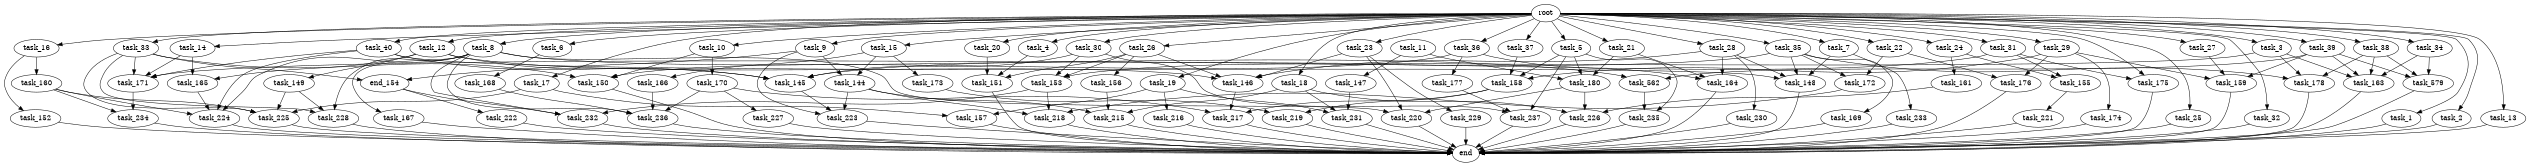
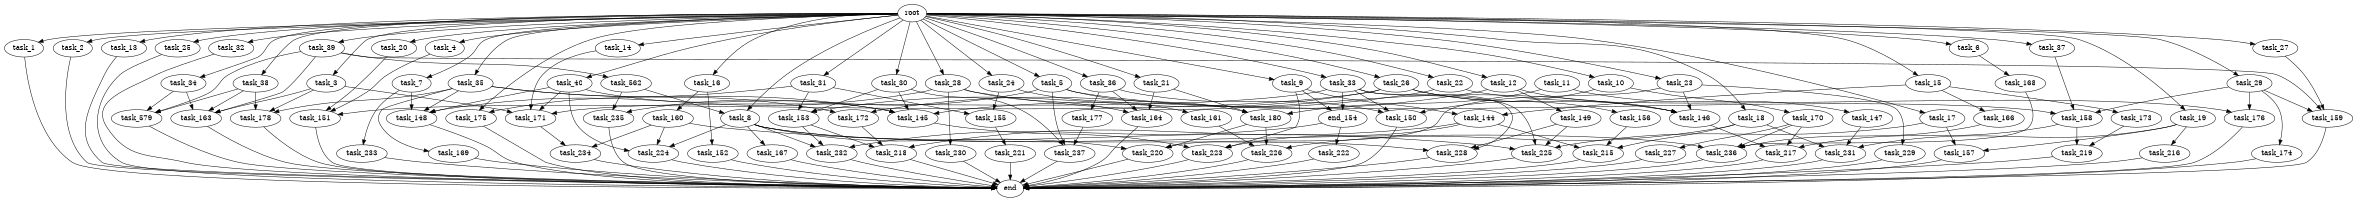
  digraph {
    root
    task_1
    task_2
    task_3
    task_4
    task_5
    task_6
    task_7
    task_8
    task_9
    task_10
    task_12
    task_13
    task_14
    task_15
    task_16
    task_17
    task_18
    task_19
    task_20
    task_21
    task_22
    task_23
    task_24
    task_25
    task_26
    task_27
    task_28
    task_29
    task_30
    task_31
    task_32
    task_33
    task_34
    task_35
    task_36
    task_37
    task_38
    task_39
    task_40
    task_175
    end
    task_163
    task_171
    task_178
    task_151
    task_158
    task_180
    task_235
    task_237
    task_168
    task_148
    task_233
    n54 [label=task_562]
    task_167
    task_220
    task_224
    task_228
    task_232
    task_236
    task_144
    n62 [label=end_154]
    task_223
    task_150
    task_170
    task_11
    task_147
    task_145
    task_146
    task_149
-   task_165
    task_166
    task_173
    task_152
    task_160
    task_157
    task_225
    task_215
    task_226
    task_231
    task_216
    task_164
    task_172
    task_176
    task_229
    task_155
    task_161
    task_153
    task_156
    task_159
    task_230
    task_174
    n93 [label=task_579]
    task_169
    task_177
    task_234
    task_217
    task_219
    task_218
    task_222
    task_227
    task_221
    root -> task_1
    root -> task_2
    root -> task_3
    root -> task_4
    root -> task_5
    root -> task_6
    root -> task_7
    root -> task_8
    root -> task_9
    root -> task_10
    root -> task_12
    root -> task_13
    root -> task_14
    root -> task_15
    root -> task_16
    root -> task_17
    root -> task_18
    root -> task_19
    root -> task_20
    root -> task_21
    root -> task_22
    root -> task_23
    root -> task_24
    root -> task_25
    root -> task_26
    root -> task_27
    root -> task_28
    root -> task_29
    root -> task_30
    root -> task_31
    root -> task_32
    root -> task_33
    root -> task_34
    root -> task_35
    root -> task_36
    root -> task_37
    root -> task_38
    root -> task_39
    root -> task_40
    root -> task_175
    task_1 -> end
    task_2 -> end
    task_3 -> task_163
    task_3 -> task_171
    task_3 -> task_178
    task_4 -> task_151
    task_5 -> task_158
    task_5 -> task_180
    task_5 -> task_235
    task_5 -> task_237
    task_6 -> task_168
    task_7 -> task_148
    task_7 -> task_233
-   task_8 -> n54
+   n54 -> task_8
    task_8 -> task_167
    task_8 -> task_220
    task_8 -> task_224
    task_8 -> task_228
    task_8 -> task_232
    task_8 -> task_236
    task_9 -> task_144
    task_9 -> n62
    task_9 -> task_223
    task_10 -> task_150
    task_10 -> task_170
    task_12 -> task_145
    task_12 -> task_146
    task_12 -> task_149
-   task_12 -> task_165
    task_13 -> end
    task_14 -> task_171
-   task_14 -> task_165
    task_15 -> task_144
    task_15 -> task_166
    task_15 -> task_173
    task_16 -> task_152
    task_16 -> task_160
    task_17 -> task_157
    task_17 -> task_225
    task_18 -> task_215
    task_18 -> task_226
    task_18 -> task_231
    task_19 -> task_157
    task_19 -> task_231
    task_19 -> task_216
    task_20 -> task_151
    task_21 -> task_180
    task_21 -> task_164
    task_22 -> task_172
    task_22 -> task_176
    task_23 -> task_220
    task_23 -> task_146
    task_23 -> task_229
    task_24 -> task_155
    task_24 -> task_161
    task_25 -> end
    task_26 -> task_151
    task_26 -> task_146
    task_26 -> task_153
    task_26 -> task_156
    task_27 -> task_159
    task_28 -> task_148
    task_28 -> task_146
    task_28 -> task_164
    task_28 -> task_230
    task_29 -> task_158
    task_29 -> task_176
    task_29 -> task_159
    task_29 -> task_174
    task_30 -> task_237
    task_30 -> task_145
    task_30 -> task_153
    task_31 -> task_175
    task_31 -> task_155
    task_31 -> task_153
    task_32 -> end
    task_33 -> task_171
    task_33 -> task_228
    task_33 -> n62
    task_33 -> task_150
    task_33 -> task_225
    task_34 -> task_163
    task_34 -> n93
    task_35 -> task_178
    task_35 -> task_148
    task_35 -> task_145
    task_35 -> task_172
    task_35 -> task_169
    task_36 -> task_150
    task_36 -> task_164
    task_36 -> task_177
    task_37 -> task_158
    task_38 -> task_163
    task_38 -> task_178
    task_38 -> n93
    task_39 -> task_163
    task_39 -> n54
    task_39 -> task_159
    task_39 -> n93
    task_40 -> task_171
    task_40 -> task_148
    task_40 -> task_224
    task_40 -> task_145
    task_175 -> end
    task_163 -> end
    task_171 -> task_234
    task_178 -> end
    task_151 -> end
    task_158 -> task_217
    task_158 -> task_219
    task_180 -> task_220
    task_180 -> task_226
    task_235 -> end
    task_237 -> end
    task_168 -> task_236
    task_148 -> end
    task_233 -> end
    n54 -> task_235
    task_167 -> end
    task_220 -> end
    task_224 -> end
    task_228 -> end
    task_232 -> end
    task_236 -> end
    task_144 -> task_223
    task_144 -> task_215
    task_144 -> task_218
    n62 -> task_232
    n62 -> task_222
    task_223 -> end
    task_150 -> end
    task_170 -> task_236
    task_170 -> task_217
    task_170 -> task_227
    task_11 -> task_180
    task_11 -> task_147
    task_147 -> task_231
    task_145 -> task_223
    task_146 -> task_217
    task_149 -> task_228
    task_149 -> task_225
-   task_165 -> task_224
    task_166 -> task_236
    task_173 -> task_219
    task_152 -> end
    task_160 -> task_224
    task_160 -> task_225
    task_160 -> task_234
    task_157 -> end
    task_225 -> end
    task_215 -> end
    task_226 -> end
    task_231 -> end
    task_216 -> end
    task_164 -> end
    task_172 -> task_218
    task_176 -> end
    task_229 -> end
    task_155 -> task_221
    task_161 -> task_226
    task_153 -> task_232
    task_153 -> task_218
    task_156 -> task_215
    task_159 -> end
    task_230 -> end
    task_174 -> end
    n93 -> end
    task_169 -> end
    task_177 -> task_237
    task_234 -> end
    task_217 -> end
    task_219 -> end
    task_218 -> end
    task_222 -> end
    task_227 -> end
    task_221 -> end
  }
